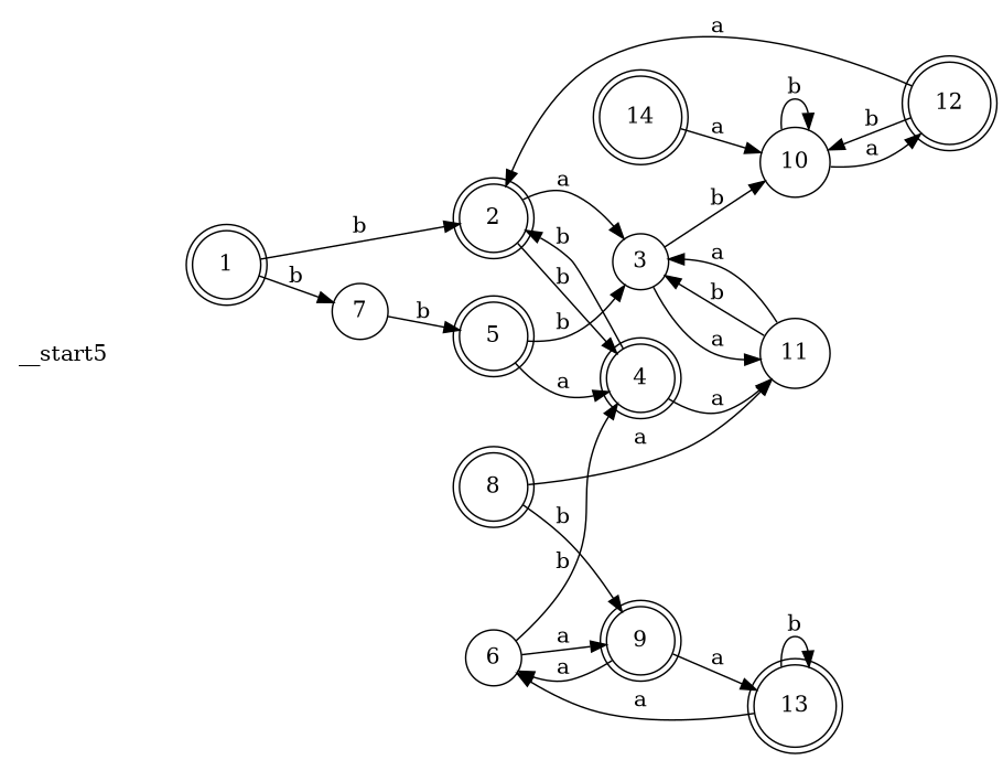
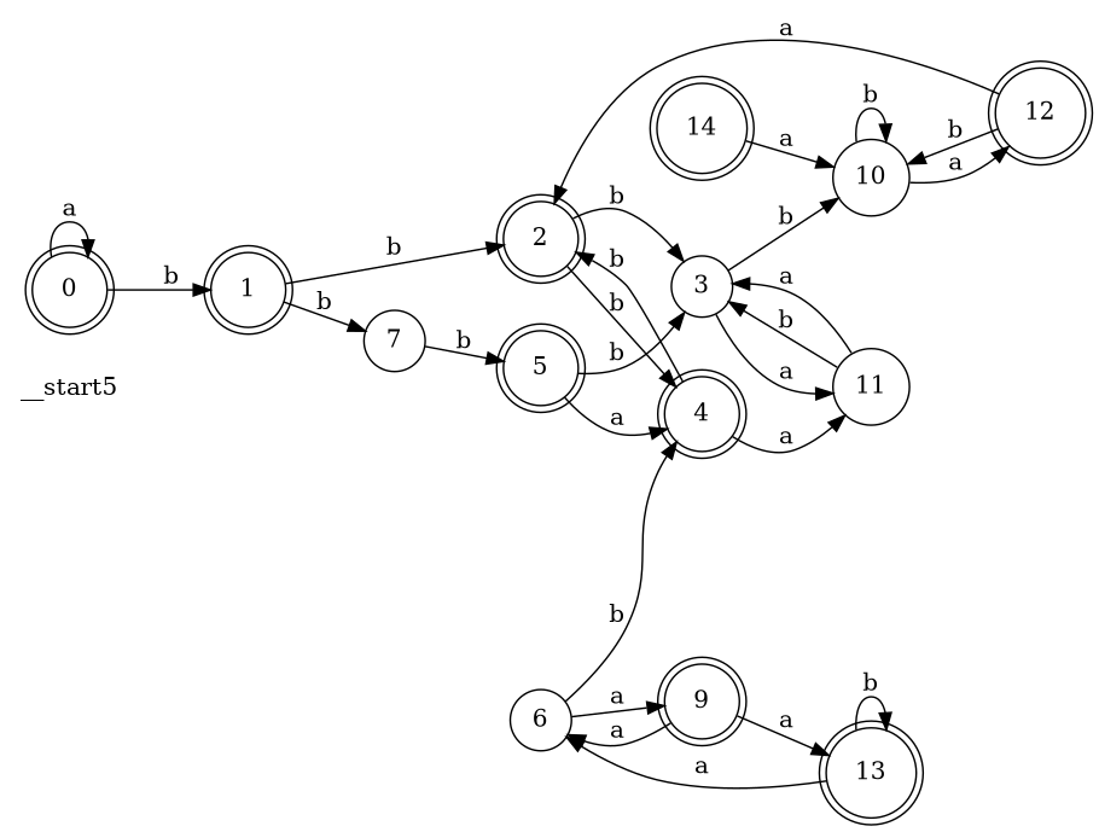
  digraph {
    rankdir=LR
    node [shape=doublecircle color=black fillcolor=white style="rounded,filled"]
    n1 [label=__start5 shape=none color="" fillcolor="" style=""]
+   n2 [label=0]
    n3 [label=1]
    n4 [label=2]
    n5 [label=7 shape=circle style=filled]
    n6 [label=3 shape=circle style=filled]
    n7 [label=4]
    n8 [label=5]
    n9 [label=10 shape=circle style=filled]
    n10 [label=11 shape=circle style=filled]
    n11 [label=12]
    n12 [label=6 shape=circle style=filled]
    n13 [label=9]
    n14 [label=13]
-   n15 [label=8]
    n16 [label=14]
+   n2 -> n2 [label=a]
+   n2 -> n3 [label=b]
    n3 -> n4 [label=b]
    n3 -> n5 [label=b]
-   n4 -> n6 [label=a]
+   n4 -> n6 [label=b]
    n4 -> n7 [label=b]
    n5 -> n8 [label=b]
    n6 -> n9 [label=b]
    n6 -> n10 [label=a]
    n7 -> n4 [label=b]
    n7 -> n10 [label=a]
    n8 -> n6 [label=b]
    n8 -> n7 [label=a]
    n9 -> n9 [label=b]
    n9 -> n11 [label=a]
    n10 -> n6 [label=a]
    n10 -> n6 [label=b]
    n11 -> n4 [label=a]
    n11 -> n9 [label=b]
    n12 -> n7 [label=b]
    n12 -> n13 [label=a]
    n13 -> n12 [label=a]
    n13 -> n14 [label=a]
    n14 -> n12 [label=a]
    n14 -> n14 [label=b]
-   n15 -> n10 [label=a]
-   n15 -> n13 [label=b]
    n16 -> n9 [label=a]
  }
